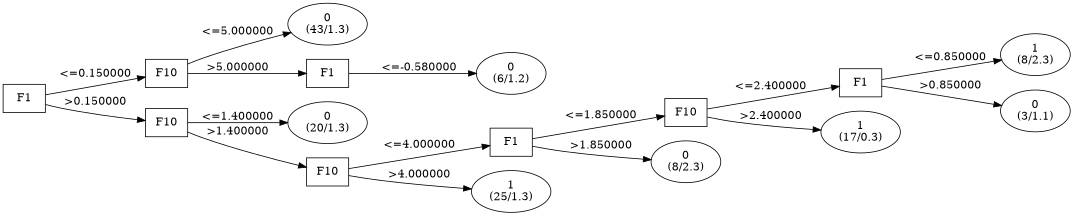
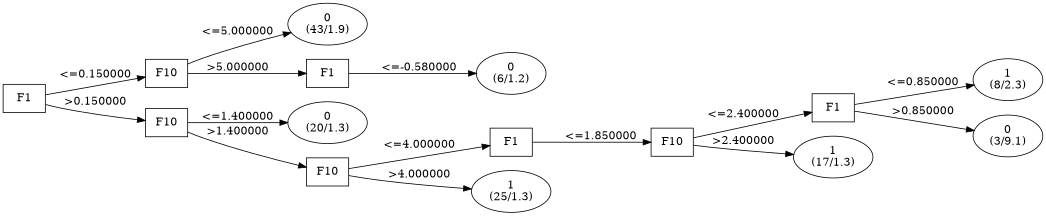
  digraph {
    rankdir=LR
    node [shape=box]
    n1 [label="F1\n"]
    n2 [label="F10\n"]
    n3 [label="F10\n"]
-   n4 [label="0\n(43/1.3)" shape=ellipse]
+   n4 [label="0\n(43/1.9)" shape=ellipse]
    n5 [label="F1\n"]
    n6 [label="0\n(20/1.3)" shape=ellipse]
    n7 [label="F10\n"]
    n8 [label="0\n(6/1.2)" shape=ellipse]
    n9 [label="F1\n"]
    n10 [label="1\n(25/1.3)" shape=ellipse]
    n11 [label="F10\n"]
-   n12 [label="0\n(8/2.3)" shape=ellipse]
    n13 [label="F1\n"]
-   n14 [label="1\n(17/0.3)" shape=ellipse]
+   n14 [label="1\n(17/1.3)" shape=ellipse]
    n15 [label="1\n(8/2.3)" shape=ellipse]
-   n16 [label="0\n(3/1.1)" shape=ellipse]
+   n16 [label="0\n(3/9.1)" shape=ellipse]
    n1 -> n2 [label="<=0.150000"]
    n1 -> n3 [label=">0.150000"]
    n2 -> n4 [label="<=5.000000"]
    n2 -> n5 [label=">5.000000"]
    n3 -> n6 [label="<=1.400000"]
    n3 -> n7 [label=">1.400000"]
    n5 -> n8 [label="<=-0.580000"]
    n7 -> n9 [label="<=4.000000"]
    n7 -> n10 [label=">4.000000"]
    n9 -> n11 [label="<=1.850000"]
-   n9 -> n12 [label=">1.850000"]
    n11 -> n13 [label="<=2.400000"]
    n11 -> n14 [label=">2.400000"]
    n13 -> n15 [label="<=0.850000"]
    n13 -> n16 [label=">0.850000"]
  }
